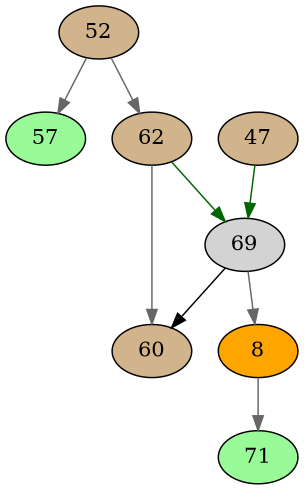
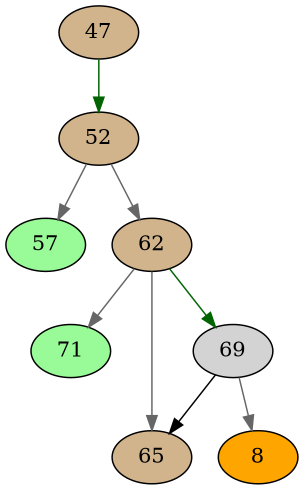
  strict digraph {
    node [fillcolor=tan style=filled]
    edge [color=gray40]
    8 [fillcolor=orange]
    71 [fillcolor=palegreen]
    47
    52
    57 [fillcolor=palegreen]
    62
-   65 [label=60]
+   65
    69 [fillcolor=lightgrey]
-   8 -> 71 [cond=false]
-   47 -> 69 [color=darkgreen]
+   62 -> 71 [cond=false]
+   47 -> 52 [color=darkgreen]
    52 -> 57 [cond=true]
    52 -> 62 [cond=false]
    62 -> 65 [cond=true]
    62 -> 69 [color=darkgreen cond=false]
    69 -> 8
    69 -> 65 [color=black]
  }
